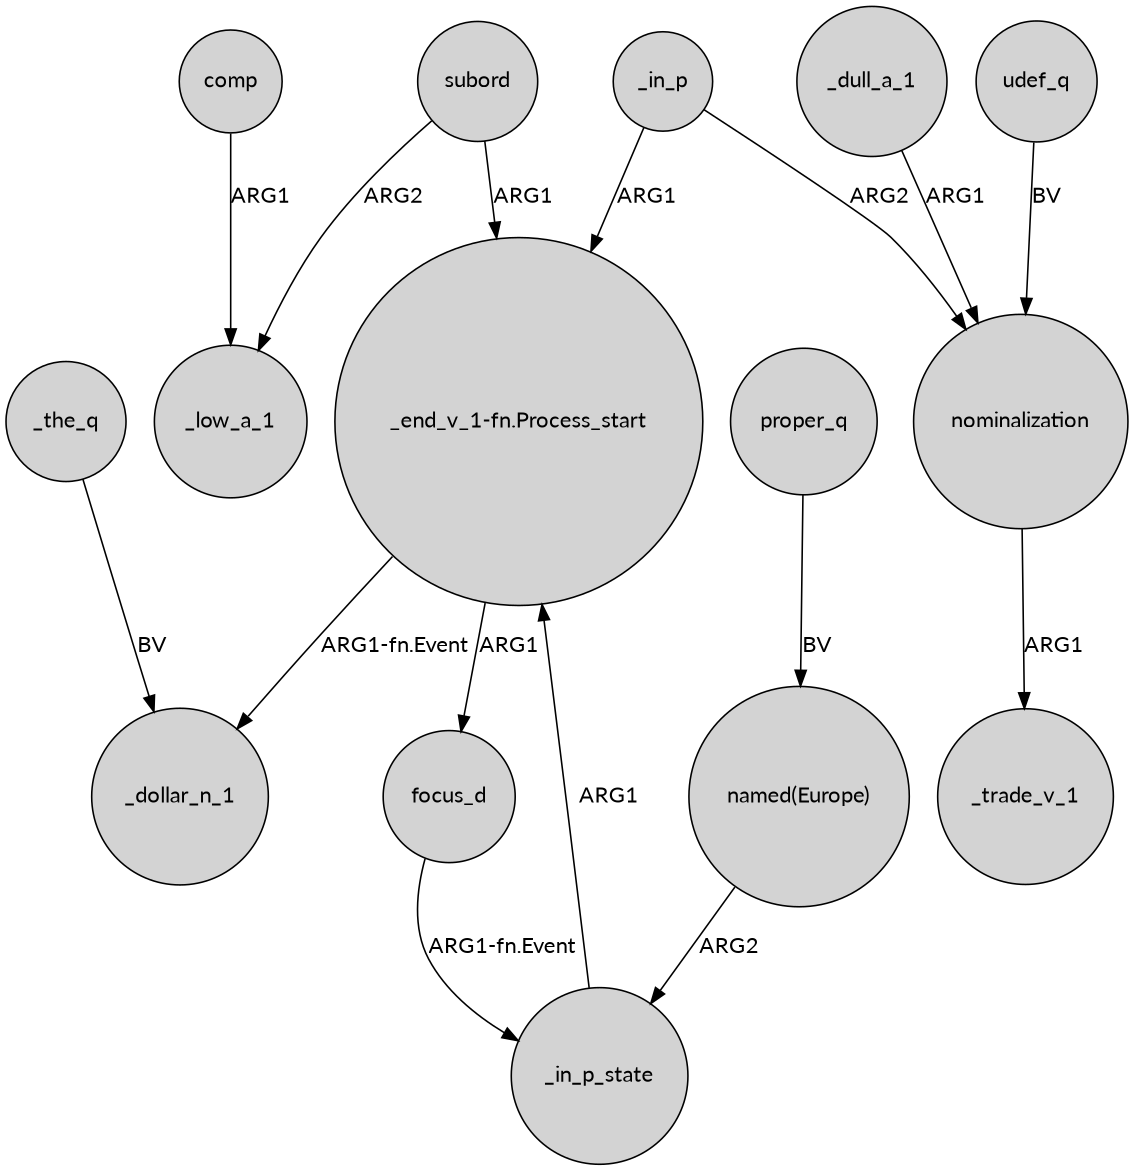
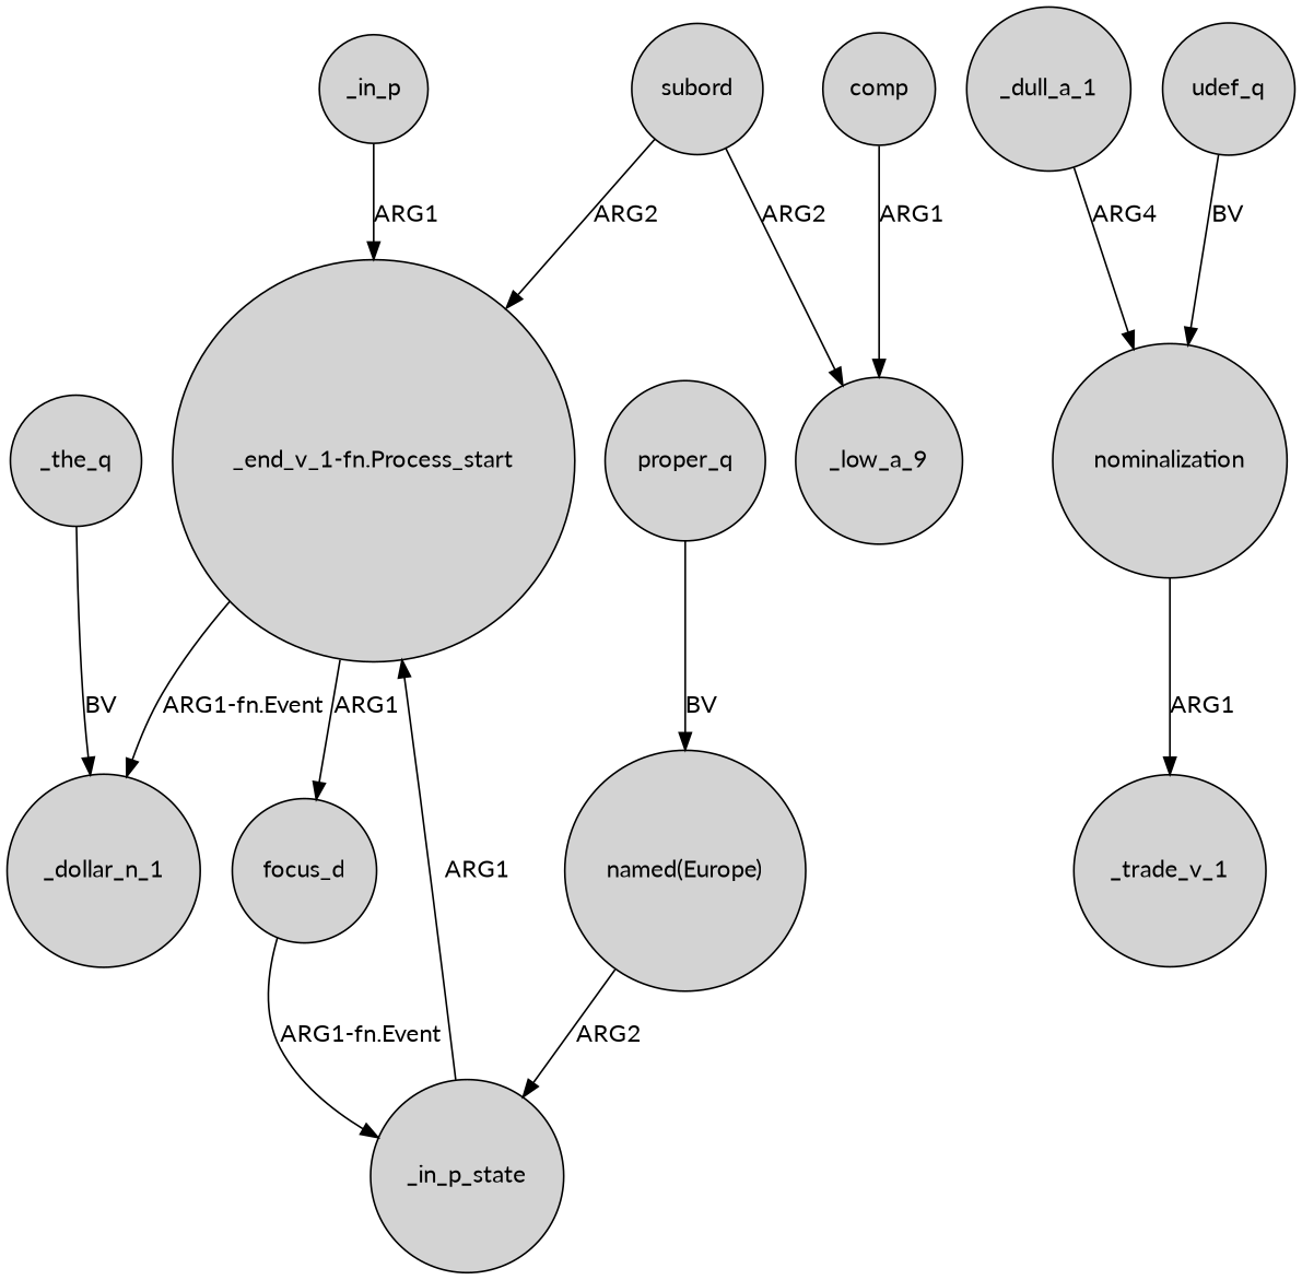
  digraph {
    fontname=Lato
    node [fontname=Lato shape=circle style=filled]
    edge [fontname=Lato]
    _in_p
    "_end_v_1-fn.Process_start"
    nominalization
    _dollar_n_1
    focus_d
    _trade_v_1
    subord
-   _low_a_1
+   _low_a_1 [label=_low_a_9]
    _the_q
    _in_p_state
    "named(Europe)"
    comp
    _dull_a_1
    proper_q
    udef_q
    _in_p -> "_end_v_1-fn.Process_start" [label=ARG1]
-   _in_p -> nominalization [label=ARG2]
    "_end_v_1-fn.Process_start" -> _dollar_n_1 [label="ARG1-fn.Event"]
    "_end_v_1-fn.Process_start" -> focus_d [label=ARG1]
    nominalization -> _trade_v_1 [label=ARG1]
    focus_d -> _in_p_state [label="ARG1-fn.Event"]
-   subord -> "_end_v_1-fn.Process_start" [label=ARG1]
+   subord -> "_end_v_1-fn.Process_start" [label=ARG2]
    subord -> _low_a_1 [label=ARG2]
    _the_q -> _dollar_n_1 [label=BV]
    _in_p_state -> "_end_v_1-fn.Process_start" [label=ARG1]
    "named(Europe)" -> _in_p_state [label=ARG2]
    comp -> _low_a_1 [label=ARG1]
-   _dull_a_1 -> nominalization [label=ARG1]
+   _dull_a_1 -> nominalization [label=ARG4]
    proper_q -> "named(Europe)" [label=BV]
    udef_q -> nominalization [label=BV]
  }
